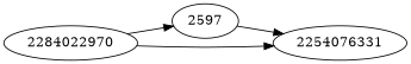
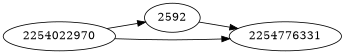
  strict digraph {
    rankdir=LR
-   2254022970 [label=2284022970]
-   2592 [label=2597]
-   2254076331
+   2254022970
+   2592
+   2254076331 [label=2254776331]
    2254022970 -> 2592
    2254022970 -> 2254076331
    2592 -> 2254076331
  }
